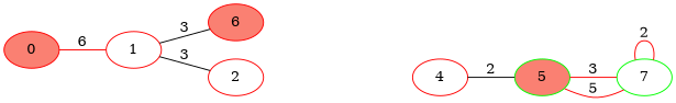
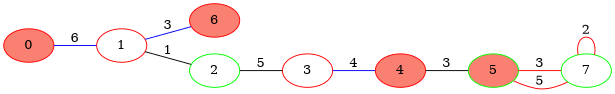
  graph {
    rankdir=LR
    node [color=red fillcolor=white style=filled weight=1]
    edge [color=black]
    0 [fillcolor=salmon]
    1
    6 [fillcolor=salmon]
-   2
-   4
+   2 [color=green]
+   3
+   4 [fillcolor=salmon]
    5 [color=green fillcolor=salmon weight=2]
    7 [color=green weight=2]
-   0 -- 1 [color=red label=6]
-   1 -- 6 [label=3]
-   1 -- 2 [label=3]
-   4 -- 5 [label=2]
+   0 -- 1 [color=blue label=6]
+   1 -- 6 [color=blue label=3]
+   1 -- 2 [label=1]
+   2 -- 3 [label=5]
+   3 -- 4 [color=blue label=4]
+   4 -- 5 [label=3]
    5 -- 7 [color=red label=3]
    5 -- 7 [color=red label=5]
    7 -- 7 [color=red label=2]
  }
